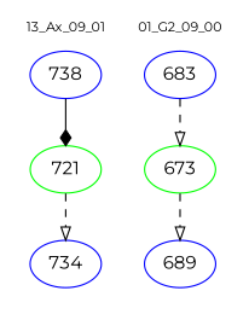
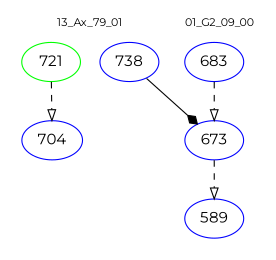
  digraph {
    fontname=Montserrat
    node [color=blue fontname=Montserrat]
    edge [arrowhead=onormal color=black fontname=Montserrat style=dashed]
    n1 [label=738]
    n2 [color=green label=721]
-   n3 [label=734]
+   n3 [label=704]
    n4 [label=683]
-   n5 [color=green label=673]
-   n6 [label=689]
+   n5 [label=673]
+   n6 [label=589]
    subgraph cluster_1 {
      color=white
      fontsize=10
-     label="13_Ax_09_01"
+     label="13_Ax_79_01"
      n1
      n2
      n3
    }
    subgraph cluster_2 {
      color=white
      fontsize=10
      label="01_G2_09_00"
      n4
      n5
      n6
    }
-   n1 -> n2 [arrowhead=diamond style=solid]
+   n1 -> n5 [arrowhead=diamond style=solid]
    n2 -> n3
    n4 -> n5
    n5 -> n6
  }
